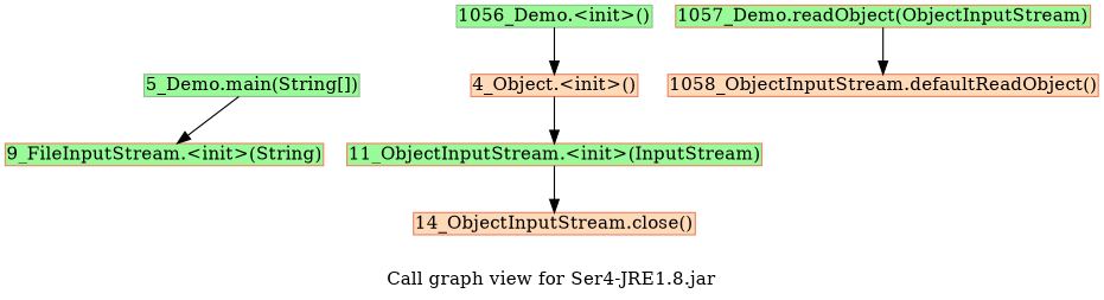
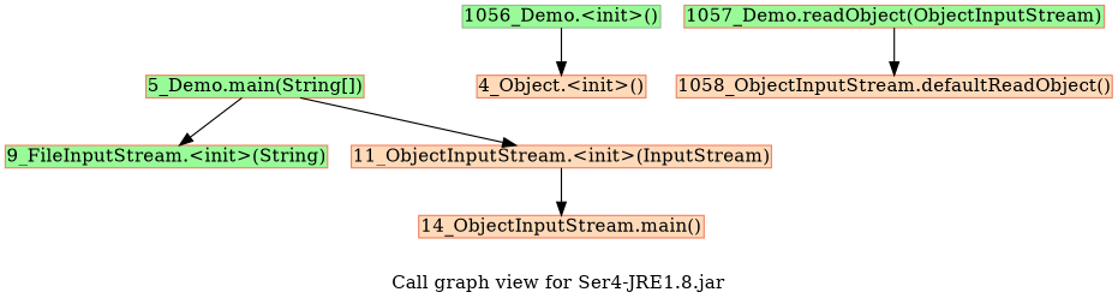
  digraph {
    label="Call graph view for Ser4-JRE1.8.jar"
    node [color=salmon2 fillcolor=peachpuff margin=0.02 shape=box style=filled]
    "4_Object.<init>()" [height=0 width=0]
-   "5_Demo.main(String[])" [color=darkseagreen fillcolor=palegreen height=0 width=0]
+   "5_Demo.main(String[])" [fillcolor=palegreen height=0 width=0]
    "9_FileInputStream.<init>(String)" [fillcolor=palegreen height=0 width=0]
-   "11_ObjectInputStream.<init>(InputStream)" [fillcolor=palegreen height=0 width=0]
-   "14_ObjectInputStream.close()" [height=0 width=0]
+   "11_ObjectInputStream.<init>(InputStream)" [height=0 width=0]
+   "14_ObjectInputStream.close()" [height=0 width=0 label="14_ObjectInputStream.main()"]
    "1056_Demo.<init>()" [color=darkseagreen fillcolor=palegreen height=0 width=0]
    "1057_Demo.readObject(ObjectInputStream)" [fillcolor=palegreen height=0 width=0]
    "1058_ObjectInputStream.defaultReadObject()" [height=0 width=0]
    "5_Demo.main(String[])" -> "9_FileInputStream.<init>(String)"
-   "4_Object.<init>()" -> "11_ObjectInputStream.<init>(InputStream)"
+   "5_Demo.main(String[])" -> "11_ObjectInputStream.<init>(InputStream)"
    "11_ObjectInputStream.<init>(InputStream)" -> "14_ObjectInputStream.close()"
    "1056_Demo.<init>()" -> "4_Object.<init>()"
    "1057_Demo.readObject(ObjectInputStream)" -> "1058_ObjectInputStream.defaultReadObject()"
  }
